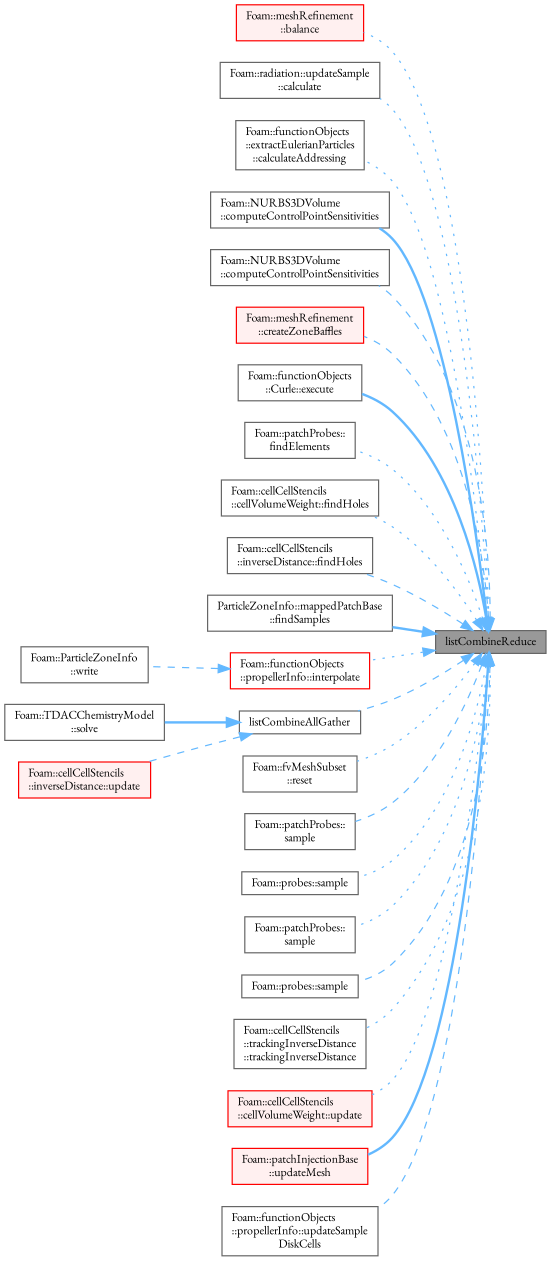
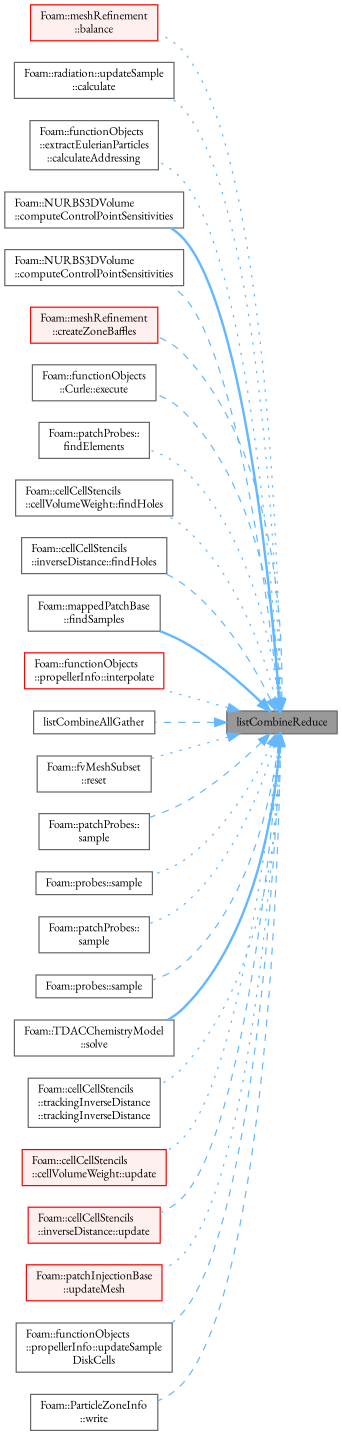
  digraph {
    fontname="EB Garamond"
    rankdir=RL
    node [color=grey40 fillcolor=white fontname="EB Garamond" fontsize=10 shape=box style=filled]
    edge [color=steelblue1 dir=back fontname="EB Garamond" fontsize=10 labelfontname=Helvetica labelfontsize=10 style=dotted]
    n1 [color=gray40 fillcolor=grey60 fontcolor=black height=0.2 label=listCombineReduce width=0.4]
    n2 [color=red fillcolor="#FFF0F0" height=0.2 label="Foam::meshRefinement\l::balance" width=0.4]
    n3 [height=0.2 label="Foam::radiation::updateSample\l::calculate" width=0.4]
    n4 [height=0.2 label="Foam::functionObjects\l::extractEulerianParticles\l::calculateAddressing" width=0.4]
    n5 [height=0.2 label="Foam::NURBS3DVolume\l::computeControlPointSensitivities" width=0.4]
    n6 [height=0.2 label="Foam::NURBS3DVolume\l::computeControlPointSensitivities" width=0.4]
    n7 [color=red fillcolor="#FFF0F0" height=0.2 label="Foam::meshRefinement\l::createZoneBaffles" width=0.4]
    n8 [height=0.2 label="Foam::functionObjects\l::Curle::execute" width=0.4]
    n9 [height=0.2 label="Foam::patchProbes::\lfindElements" width=0.4]
    n10 [height=0.2 label="Foam::cellCellStencils\l::cellVolumeWeight::findHoles" width=0.4]
    n11 [height=0.2 label="Foam::cellCellStencils\l::inverseDistance::findHoles" width=0.4]
-   n12 [height=0.2 label="ParticleZoneInfo::mappedPatchBase\l::findSamples" width=0.4]
+   n12 [height=0.2 label="Foam::mappedPatchBase\l::findSamples" width=0.4]
    n13 [color=red height=0.2 label="Foam::functionObjects\l::propellerInfo::interpolate" width=0.4]
    n14 [height=0.2 label=listCombineAllGather width=0.4]
    n15 [height=0.2 label="Foam::fvMeshSubset\l::reset" width=0.4]
    n16 [height=0.2 label="Foam::patchProbes::\lsample" width=0.4]
    n17 [height=0.2 label="Foam::probes::sample" width=0.4]
    n18 [height=0.2 label="Foam::patchProbes::\lsample" width=0.4]
    n19 [height=0.2 label="Foam::probes::sample" width=0.4]
    n20 [height=0.2 label="Foam::TDACChemistryModel\l::solve" width=0.4]
    n21 [height=0.2 label="Foam::cellCellStencils\l::trackingInverseDistance\l::trackingInverseDistance" width=0.4]
    n22 [color=red fillcolor="#FFF0F0" height=0.2 label="Foam::cellCellStencils\l::cellVolumeWeight::update" width=0.4]
    n23 [color=red fillcolor="#FFF0F0" height=0.2 label="Foam::cellCellStencils\l::inverseDistance::update" width=0.4]
    n24 [color=red fillcolor="#FFF0F0" height=0.2 label="Foam::patchInjectionBase\l::updateMesh" width=0.4]
    n25 [height=0.2 label="Foam::functionObjects\l::propellerInfo::updateSample\lDiskCells" width=0.4]
    n26 [height=0.2 label="Foam::ParticleZoneInfo\l::write" width=0.4]
    n1 -> n2
    n1 -> n3
    n1 -> n4
    n1 -> n5 [style=bold]
    n1 -> n6 [style=dashed]
    n1 -> n7 [style=dashed]
-   n1 -> n8 [style=bold]
+   n1 -> n8 [style=dashed]
    n1 -> n9
    n1 -> n10
    n1 -> n11 [style=dashed]
    n1 -> n12 [style=bold]
    n1 -> n13
    n1 -> n14 [style=dashed]
    n1 -> n15
    n1 -> n16 [style=dashed]
    n1 -> n17
    n1 -> n18
    n1 -> n19 [style=dashed]
-   n14 -> n20 [style=bold]
+   n1 -> n20 [style=bold]
    n1 -> n21
    n1 -> n22
-   n14 -> n23 [style=dashed]
-   n1 -> n24 [style=bold]
+   n1 -> n23 [style=dashed]
+   n1 -> n24
    n1 -> n25 [style=dashed]
-   n13 -> n26 [style=dashed]
+   n1 -> n26 [style=dashed]
  }
